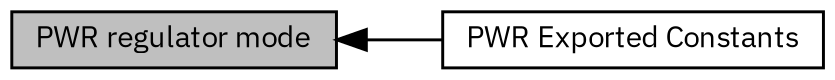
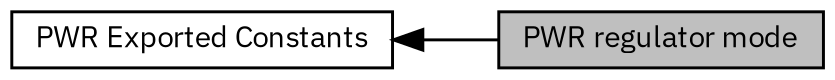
  digraph {
    rankdir=LR
    fontname="IBM Plex Sans"
    node [color=black fontname="IBM Plex Sans" fontsize=10 shape=box style=filled]
    n1 [fillcolor=grey75 fontcolor=black height=0.2 label="PWR regulator mode" width=0.4]
    n2 [fillcolor=white height=0.2 label="PWR Exported Constants" width=0.4]
-   n1 -> n2 [dir=back fontname="IBM Plex Sans" fontsize=10 labelfontname=Helvetica labelfontsize=10 shape=plaintext style=solid]
+   n2 -> n1 [dir=back fontname="IBM Plex Sans" fontsize=10 labelfontname=Helvetica labelfontsize=10 shape=plaintext style=solid]
  }
